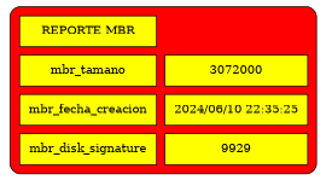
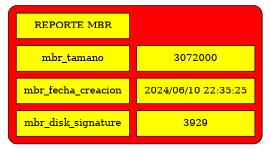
  digraph {
-   n1 [label=<<TABLE cellspacing="10" cellpadding="10" style="rounded" bgcolor="red">   <TR>   <TD bgcolor="yellow">REPORTE MBR</TD>   </TR>   <TR>   <TD bgcolor="yellow">mbr_tamano</TD>   <TD bgcolor="yellow">3072000</TD>   </TR>   <TR>   <TD bgcolor="yellow">mbr_fecha_creacion</TD>   <TD bgcolor="yellow">2024/06/10 22:35:25</TD>   </TR>   <TR>   <TD bgcolor="yellow">mbr_disk_signature</TD>   <TD bgcolor="yellow">9929</TD>   </TR> </TABLE>> shape=none]
+   n1 [label=<<TABLE cellspacing="10" cellpadding="10" style="rounded" bgcolor="red">   <TR>   <TD bgcolor="yellow">REPORTE MBR</TD>   </TR>   <TR>   <TD bgcolor="yellow">mbr_tamano</TD>   <TD bgcolor="yellow">3072000</TD>   </TR>   <TR>   <TD bgcolor="yellow">mbr_fecha_creacion</TD>   <TD bgcolor="yellow">2024/06/10 22:35:25</TD>   </TR>   <TR>   <TD bgcolor="yellow">mbr_disk_signature</TD>   <TD bgcolor="yellow">3929</TD>   </TR> </TABLE>> shape=none]
  }
